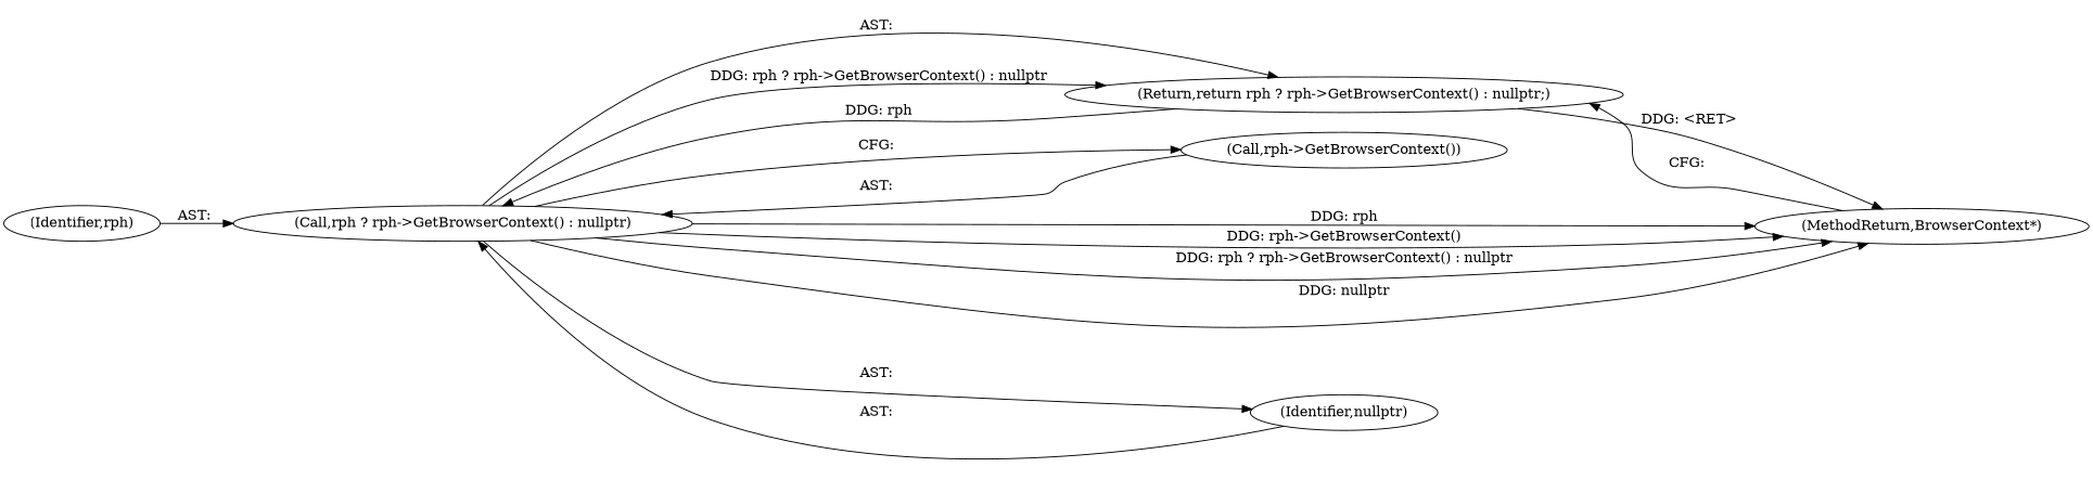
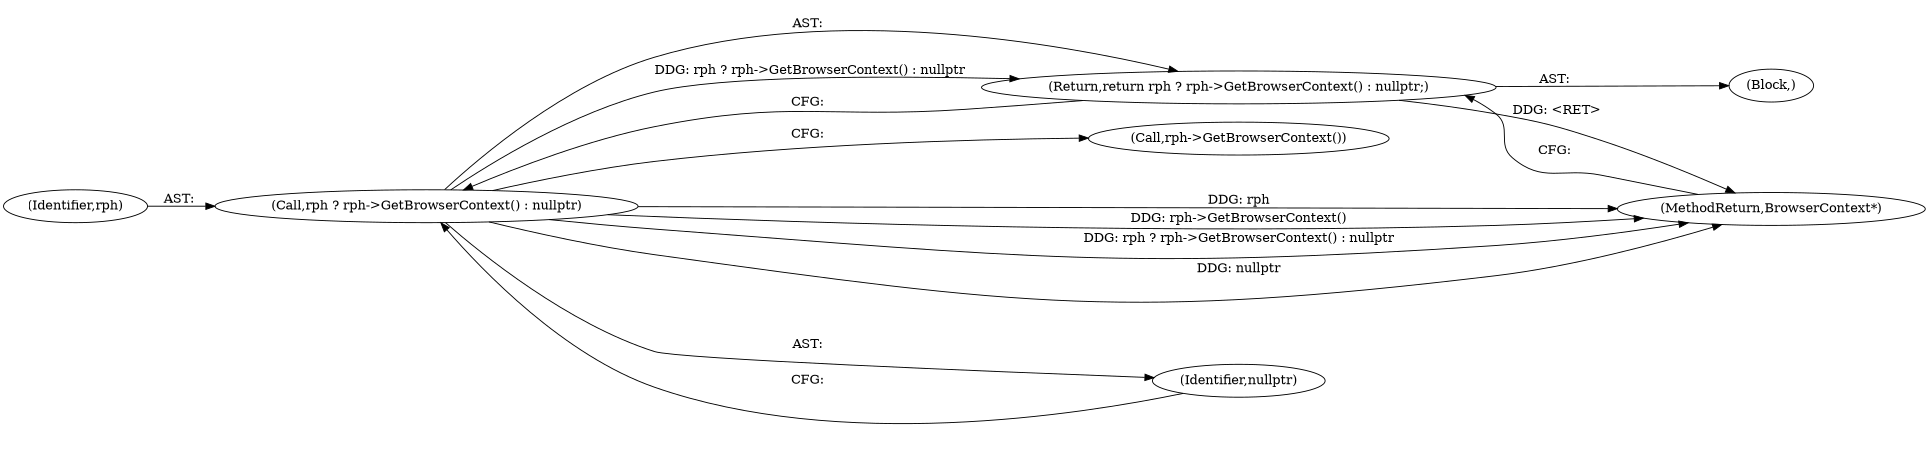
  digraph {
    rankdir=LR
    n1 [label="(Call,rph ? rph->GetBrowserContext() : nullptr)"]
    n2 [label="(Return,return rph ? rph->GetBrowserContext() : nullptr;)"]
    n3 [label="(Call,rph->GetBrowserContext())"]
    n4 [label="(MethodReturn,BrowserContext*)"]
    n5 [label="(Identifier,nullptr)"]
+   n6 [label="(Block,)"]
    n7 [label="(Identifier,rph)"]
    n1 -> n2 [label="AST: "]
    n1 -> n2 [label="DDG: rph ? rph->GetBrowserContext() : nullptr"]
    n1 -> n3 [label="CFG: "]
    n1 -> n4 [label="DDG: rph"]
    n1 -> n4 [label="DDG: rph->GetBrowserContext()"]
    n1 -> n4 [label="DDG: rph ? rph->GetBrowserContext() : nullptr"]
    n1 -> n4 [label="DDG: nullptr"]
    n1 -> n5 [label="AST: "]
-   n2 -> n1 [label="DDG: rph"]
+   n2 -> n1 [label="CFG: "]
    n2 -> n4 [label="DDG: <RET>"]
-   n3 -> n1 [label="AST: "]
+   n2 -> n6 [label="AST: "]
    n4 -> n2 [label="CFG: "]
-   n5 -> n1 [label="AST: "]
+   n5 -> n1 [label="CFG: "]
    n7 -> n1 [label="AST: "]
  }
